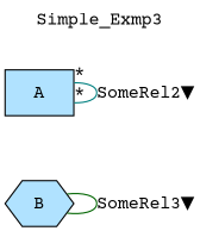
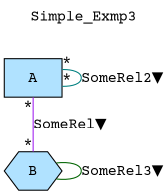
  digraph {
    label=Simple_Exmp3
    labelfontsize=12
    labelloc=tl
    fontname="Courier Prime"
    node [fillcolor=lightskyblue1 style=filled fontname="Courier Prime"]
    edge [dir=none headlabel="*" taillabel="*" fontname="Courier Prime"]
    n1 [label=A shape=box]
    n2 [label=B shape=hexagon]
    n1 -> n1 [label="SomeRel2▼" color=teal]
+   n1 -> n2 [label="SomeRel▼" color=purple]
    n2 -> n2 [label="SomeRel3▼" color=darkgreen headlabel="" taillabel=""]
  }
